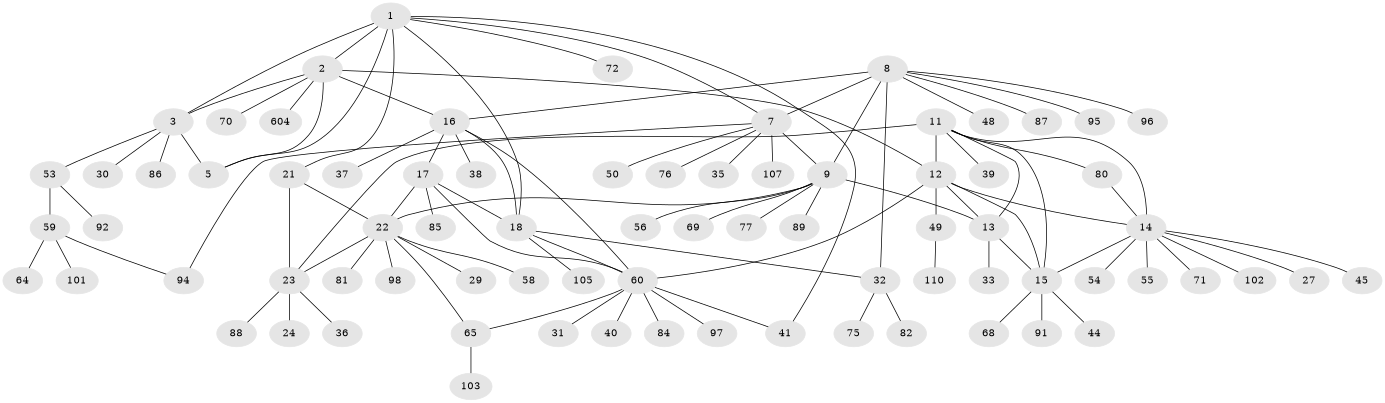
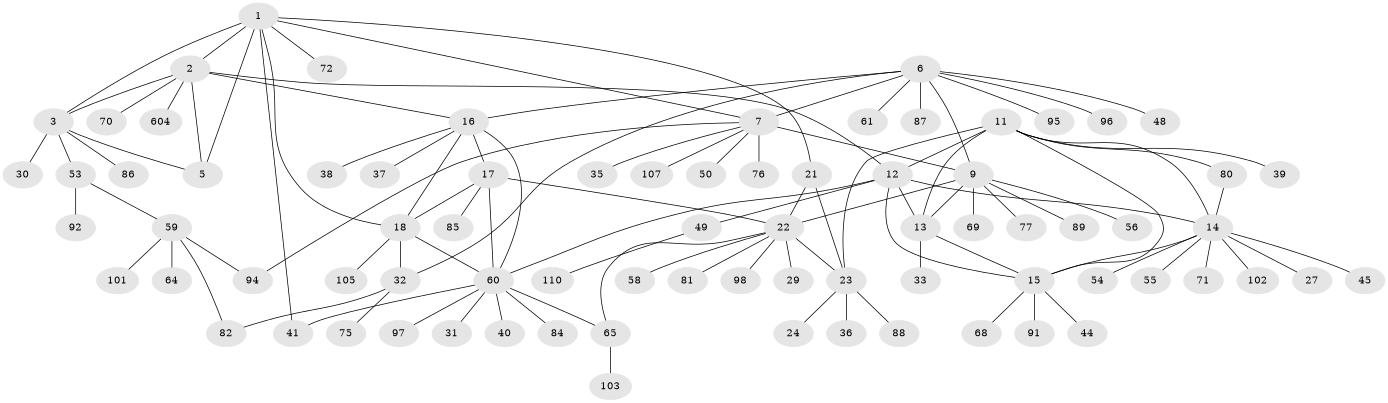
  graph {
    node [color=gray90 style=filled]
    1 [super="+78"]
    2 [super="+4"]
    3 [super="+62"]
    5 [super="+66"]
    7 [super="+8"]
    18 [super="+28"]
    21 [super="+43"]
    41
    72
    12 [super="+83"]
    16 [super="+42"]
    70
    n13 [label=604]
    30
    53 [super="+90"]
    86
    9 [super="+10"]
    35
    50
    76
    94
    107
    32 [super="+46"]
    n24 [label=60 super="+63"]
    105
    22 [super="+24"]
    23 [super="+25"]
    13 [super="+26"]
    14 [super="+57"]
    15 [super="+108"]
    49 [super="+51"]
    38
    17 [super="+19"]
    37
    59 [super="+93"]
    92
-   6 [super="+79" label=8]
+   6 [super="+79"]
    48
+   61 [super="+99"]
    87
    95
    96
    56
    69
    77
    89
    75 [super="+100"]
    82 [super="+109"]
    33 [super="+73"]
    65
    29
    58
    81
    98
    11 [super="+47"]
    39 [super="+67"]
    80
    27
    45
    54 [super="+74"]
    55 [super="+60"]
    71
    102
    44 [super="+106"]
    68
    91
    n67 [label=24]
    36
    88
    31
    40
    84
    97
    110
    85
    103
    64
    101
    1 -- 2 [weight=2]
    1 -- 3
    1 -- 5
    1 -- 7
    1 -- 18
    1 -- 21
    1 -- 41
    1 -- 72
    2 -- 3 [weight=2]
    2 -- 5 [weight=2]
    2 -- 12
    2 -- 16
    2 -- 70
    2 -- n13
    3 -- 5
    3 -- 30
    3 -- 53
    3 -- 86
    7 -- 9 [weight=4]
    7 -- 35
    7 -- 50
    7 -- 76
    7 -- 94
    7 -- 107
    18 -- 32
    18 -- n24
    18 -- 105
    21 -- 22 [weight=2]
    21 -- 23 [weight=2]
    12 -- n24
    12 -- 13
    12 -- 14
    12 -- 15
    12 -- 49
    16 -- 18
    16 -- n24
    16 -- 38
    16 -- 17 [weight=2]
    16 -- 37
    53 -- 59
    53 -- 92
    9 -- 22
    9 -- 13
    9 -- 56
    9 -- 69
    9 -- 77
    9 -- 89
    32 -- 75
    32 -- 82
    n24 -- 41
    n24 -- 65
    n24 -- 31
    n24 -- 40
    n24 -- 84
    n24 -- 97
    22 -- 23 [weight=4]
    22 -- 65
    22 -- 29
    22 -- 58
    22 -- 81
    22 -- 98
    23 -- n67
    23 -- 36
    23 -- 88
    13 -- 15
    13 -- 33
    14 -- 15
    14 -- 27
    14 -- 45
    14 -- 54
    14 -- 55
    14 -- 71
    14 -- 102
    15 -- 44
    15 -- 68
    15 -- 91
    49 -- 110
    17 -- 18 [weight=2]
    17 -- n24 [weight=2]
    17 -- 22
    17 -- 85
    59 -- 94
+   59 -- 82
    59 -- 64
    59 -- 101
    6 -- 7 [weight=2]
    6 -- 16
    6 -- 9 [weight=2]
    6 -- 32
    6 -- 48
+   6 -- 61
    6 -- 87
    6 -- 95
    6 -- 96
    65 -- 103
    11 -- 12
    11 -- 23
    11 -- 13
    11 -- 14
    11 -- 15
    11 -- 39
    11 -- 80
    80 -- 14
  }
